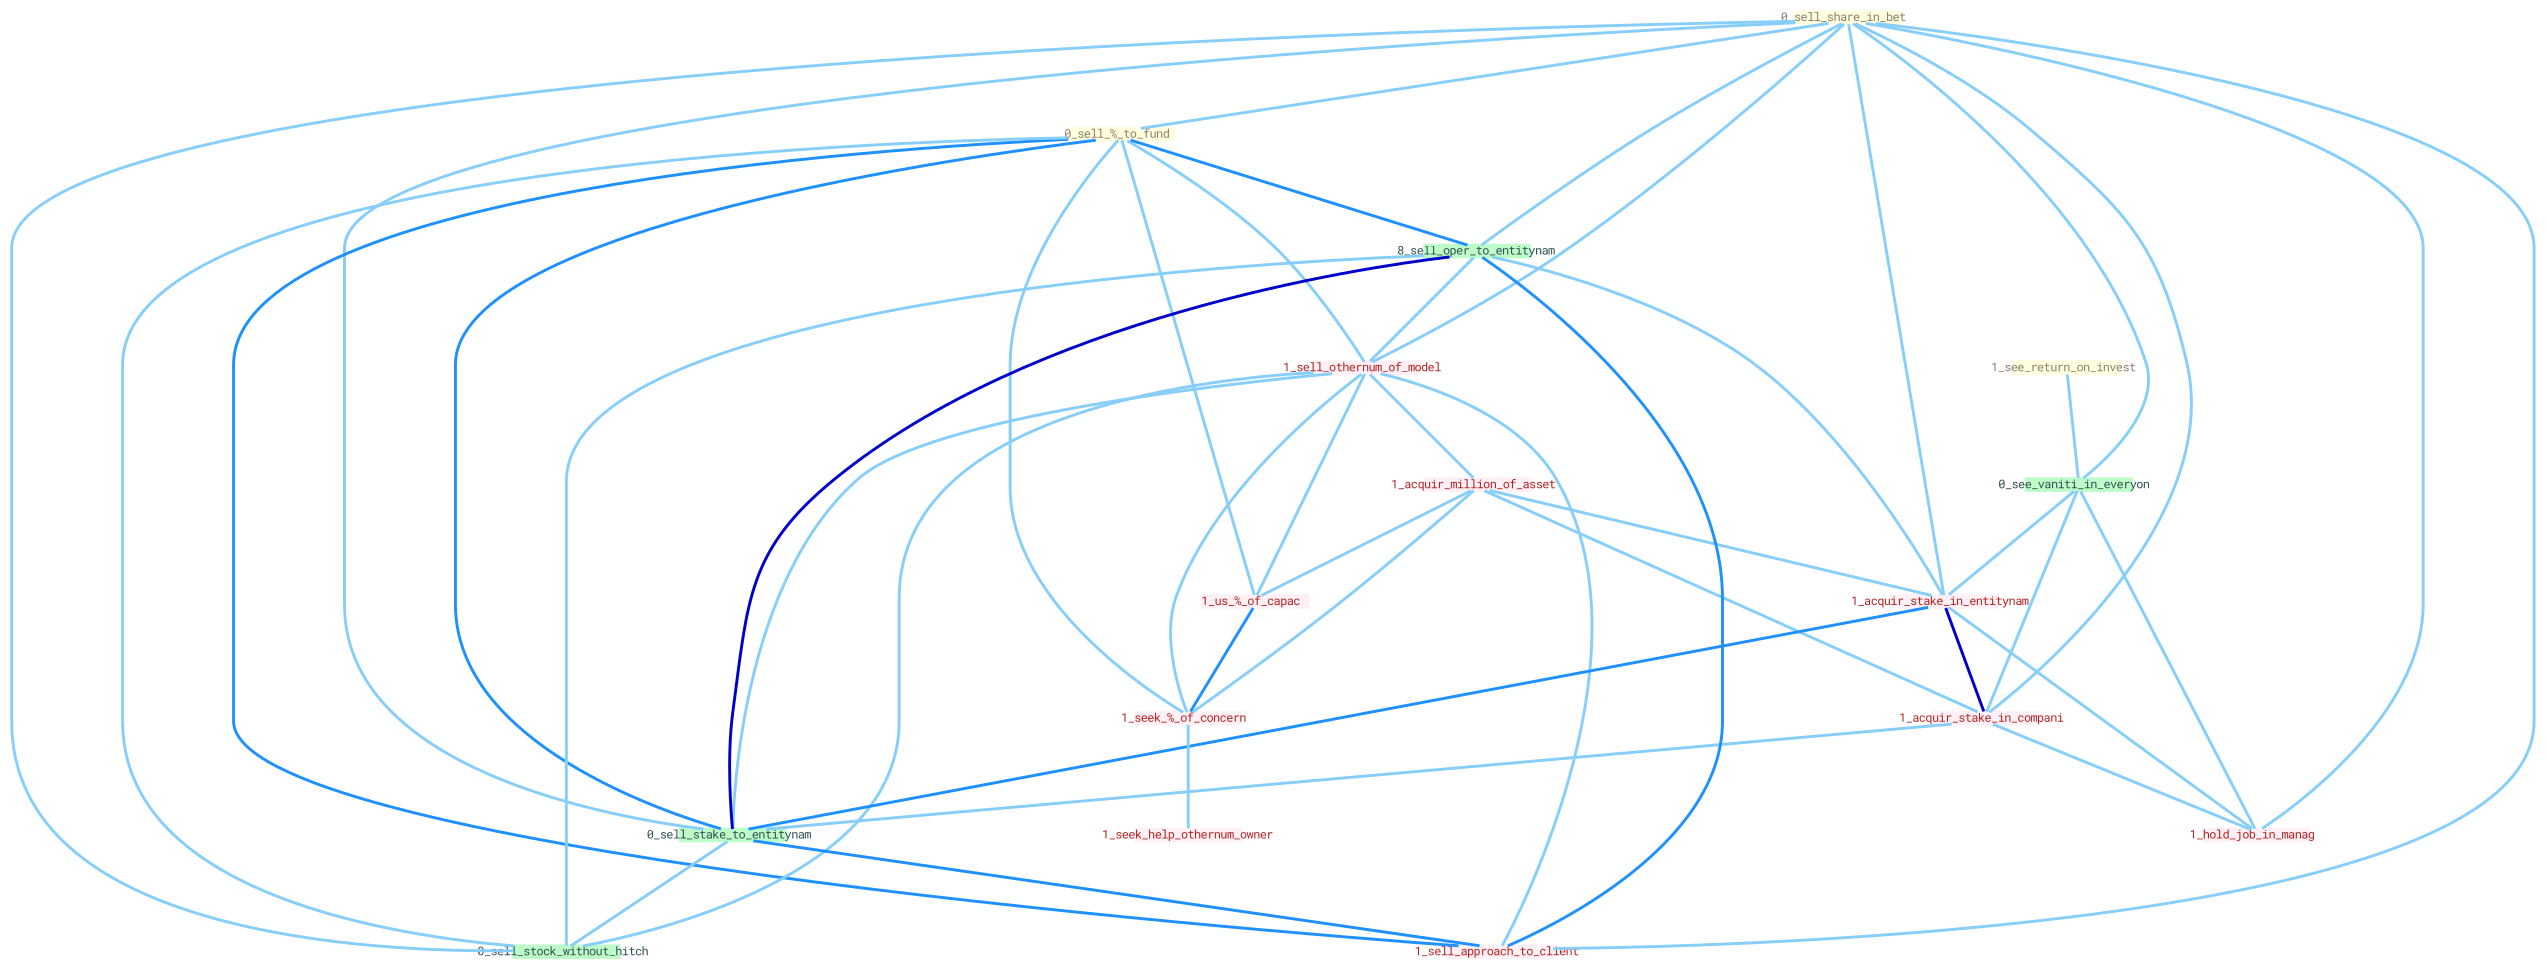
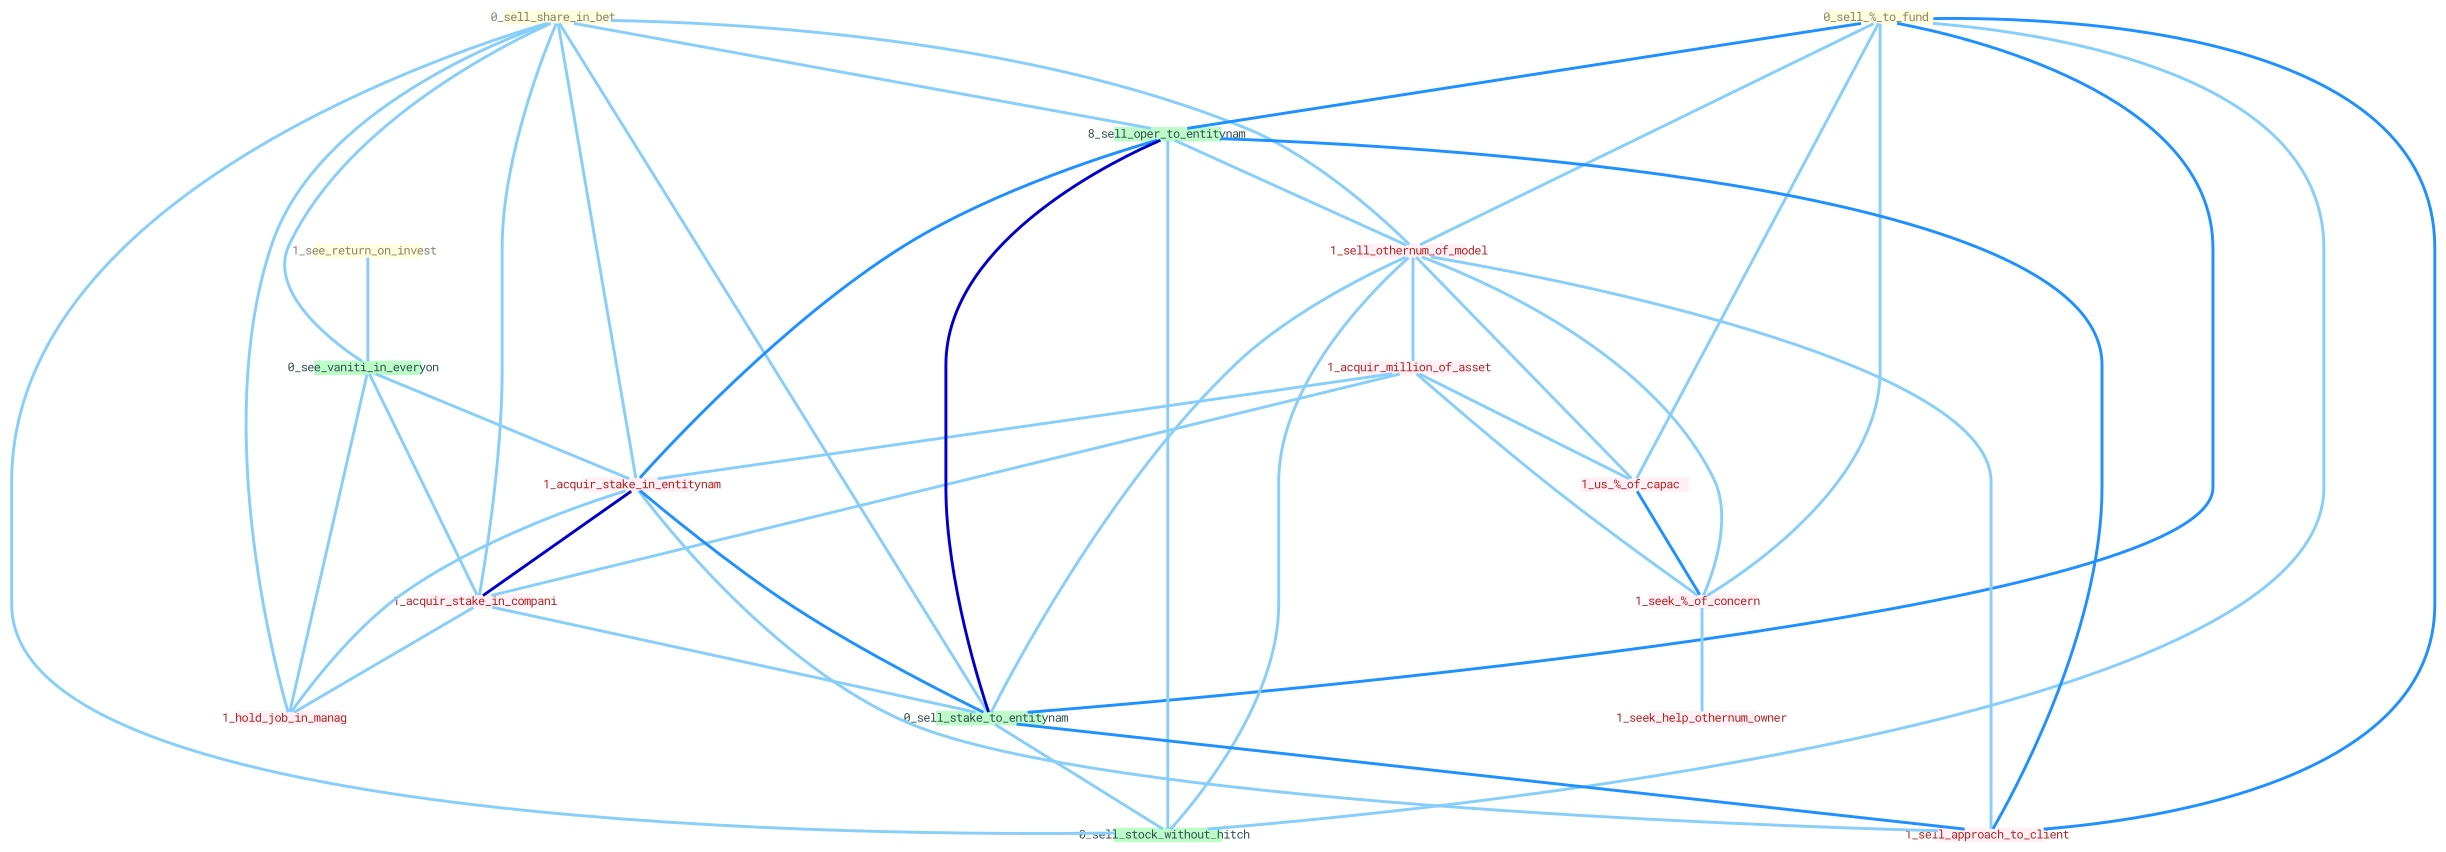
  graph {
    fontname="Roboto Mono"
    node [color="#fff0f5" fixedsize=true fontcolor="#b22222" fontname="Roboto Mono" fontsize=4 shape=polygon style=filled]
    edge [color="#87cefa" fontname="Roboto Mono" w=1]
    "0_sell_share_in_bet " [color="#ffffe0" fontcolor="#8b7d6b" height=.06 width=.5]
    "0_sell_%_to_fund " [color="#ffffe0" fontcolor="#8b7d6b" height=.06 width=.5]
    "1_see_return_on_invest " [color="#ffffe0" fontcolor="#8b7d6b" height=.06 width=.5]
    "1_sell_othernum_of_model " [height=.06 width=.5]
    "1_acquir_million_of_asset " [height=.06 width=.5]
    "1_acquir_stake_in_entitynam " [height=.06 width=.5]
    "1_acquir_stake_in_compani " [height=.06 width=.5]
    "1_us_%_of_capac " [height=.06 width=.5]
    "1_sell_approach_to_client " [height=.06 width=.5]
    "1_hold_job_in_manag " [height=.06 width=.5]
    "1_seek_%_of_concern " [height=.06 width=.5]
    n12 [height=.06 label="1_seek_help_othernum_owner" width=.5]
    n13 [color="#BDFCC9" fontcolor="#2f4f4f" height=.06 label="8_sell_oper_to_entitynam" width=.5]
    "0_see_vaniti_in_everyon " [color="#BDFCC9" fontcolor="#2f4f4f" height=.06 width=.5]
    "0_sell_stake_to_entitynam " [color="#BDFCC9" fontcolor="#2f4f4f" height=.06 width=.5]
    "0_sell_stock_without_hitch " [color="#BDFCC9" fontcolor="#2f4f4f" height=.06 width=.5]
    subgraph sub_1 {
      "0_sell_share_in_bet "
      "0_sell_%_to_fund "
      "1_see_return_on_invest "
    }
    subgraph sub_2 {
      "1_sell_othernum_of_model "
      "1_acquir_million_of_asset "
      "1_acquir_stake_in_entitynam "
      "1_acquir_stake_in_compani "
      "1_us_%_of_capac "
      "1_sell_approach_to_client "
      "1_hold_job_in_manag "
      "1_seek_%_of_concern "
      n12
    }
-   "0_sell_share_in_bet " -- "0_sell_%_to_fund "
    "0_sell_share_in_bet " -- "1_sell_othernum_of_model "
    "0_sell_share_in_bet " -- "1_acquir_stake_in_entitynam "
    "0_sell_share_in_bet " -- "1_acquir_stake_in_compani "
-   "0_sell_share_in_bet " -- "1_sell_approach_to_client "
+   "1_acquir_stake_in_entitynam " -- "1_sell_approach_to_client "
    "0_sell_share_in_bet " -- "1_hold_job_in_manag "
    "0_sell_share_in_bet " -- n13
    "0_sell_share_in_bet " -- "0_see_vaniti_in_everyon "
    "0_sell_share_in_bet " -- "0_sell_stake_to_entitynam "
    "0_sell_share_in_bet " -- "0_sell_stock_without_hitch "
    "0_sell_%_to_fund " -- "1_sell_othernum_of_model "
    "0_sell_%_to_fund " -- "1_us_%_of_capac "
    "0_sell_%_to_fund " -- "1_sell_approach_to_client " [color="#1e90ff" w=2]
    "0_sell_%_to_fund " -- "1_seek_%_of_concern "
    "0_sell_%_to_fund " -- n13 [color="#1e90ff" w=2]
    "0_sell_%_to_fund " -- "0_sell_stake_to_entitynam " [color="#1e90ff" w=2]
    "0_sell_%_to_fund " -- "0_sell_stock_without_hitch "
    "1_see_return_on_invest " -- "0_see_vaniti_in_everyon "
    "1_sell_othernum_of_model " -- "1_acquir_million_of_asset "
    "1_sell_othernum_of_model " -- "1_us_%_of_capac "
    "1_sell_othernum_of_model " -- "1_sell_approach_to_client "
    "1_sell_othernum_of_model " -- "1_seek_%_of_concern "
    "1_sell_othernum_of_model " -- "0_sell_stake_to_entitynam "
    "1_sell_othernum_of_model " -- "0_sell_stock_without_hitch "
    "1_acquir_million_of_asset " -- "1_acquir_stake_in_entitynam "
    "1_acquir_million_of_asset " -- "1_acquir_stake_in_compani "
    "1_acquir_million_of_asset " -- "1_us_%_of_capac "
    "1_acquir_million_of_asset " -- "1_seek_%_of_concern "
    "1_acquir_stake_in_entitynam " -- "1_acquir_stake_in_compani " [color="#0000cd" w=3]
    "1_acquir_stake_in_entitynam " -- "1_hold_job_in_manag "
    "1_acquir_stake_in_entitynam " -- "0_sell_stake_to_entitynam " [color="#1e90ff" w=2]
    "1_acquir_stake_in_compani " -- "1_hold_job_in_manag "
    "1_acquir_stake_in_compani " -- "0_sell_stake_to_entitynam "
    "1_us_%_of_capac " -- "1_seek_%_of_concern " [color="#1e90ff" w=2]
    "1_seek_%_of_concern " -- n12
    n13 -- "1_sell_othernum_of_model "
-   n13 -- "1_acquir_stake_in_entitynam "
+   n13 -- "1_acquir_stake_in_entitynam " [color="#1e90ff"]
    n13 -- "1_sell_approach_to_client " [color="#1e90ff" w=2]
    n13 -- "0_sell_stake_to_entitynam " [color="#0000cd" w=3]
    n13 -- "0_sell_stock_without_hitch "
    "0_see_vaniti_in_everyon " -- "1_acquir_stake_in_entitynam "
    "0_see_vaniti_in_everyon " -- "1_acquir_stake_in_compani "
    "0_see_vaniti_in_everyon " -- "1_hold_job_in_manag "
    "0_sell_stake_to_entitynam " -- "1_sell_approach_to_client " [color="#1e90ff" w=2]
    "0_sell_stake_to_entitynam " -- "0_sell_stock_without_hitch "
  }
